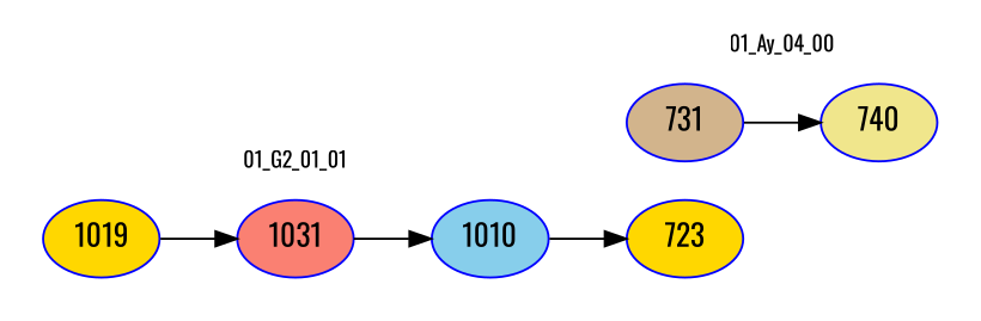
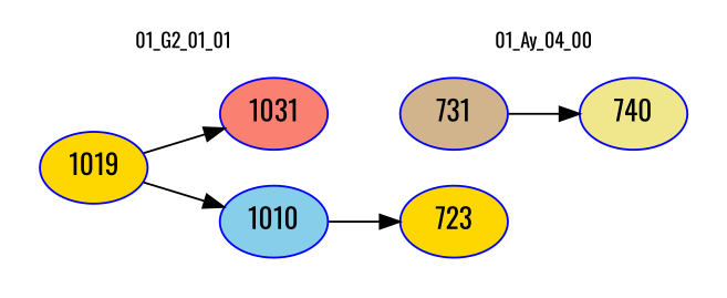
  digraph {
    fontname=Oswald
    rankdir=LR
    node [color=blue fillcolor=gold fontname=Oswald style=filled]
    edge [color=black fontname=Oswald]
    n1 [fillcolor=tan label=731]
    n2 [label=723]
    n3 [fillcolor=khaki label=740]
    n4 [label=1019]
    n5 [fillcolor=skyblue label=1010]
    n6 [fillcolor=salmon label=1031]
    subgraph cluster_1 {
      color=white
      fontsize=10
      label="01_Ay_04_00"
      n1
      n2
      n3
    }
    subgraph cluster_2 {
      color=white
      fontsize=10
      label="01_G2_01_01"
      n4
      n5
      n6
    }
    n1 -> n3
-   n6 -> n5
+   n4 -> n5
    n4 -> n6
    n5 -> n2
  }
